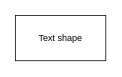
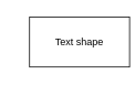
  <mxCell id="0" />
  <mxCell id="1" parent="0" />
- <mxCell id="2" value="Text shape" style="rounded=0;whiteSpace=wrap;html=1;" vertex="1" parent="1"><mxGeometry x="20" y="20" width="120" height="60" as="geometry" /></mxCell>
+ <mxCell id="2" value="Text shape" style="rounded=0;whiteSpace=wrap;html=1;" vertex="1" parent="1"><mxGeometry x="35" y="20" width="120" height="60" as="geometry" /></mxCell>
